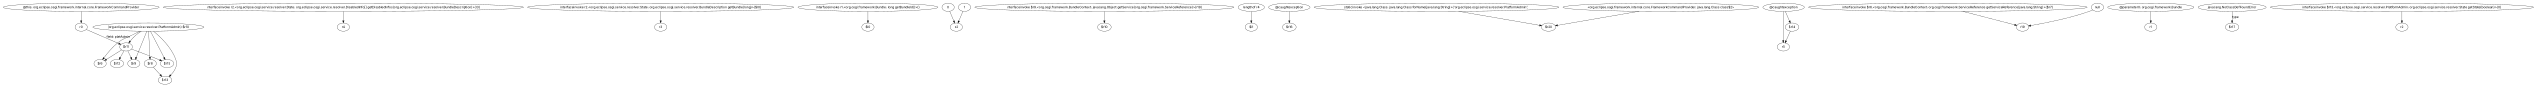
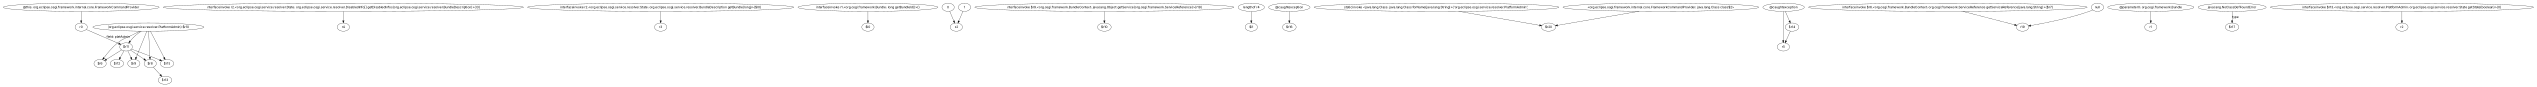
  digraph {
    fontname=Inter
    node [fontname=Inter]
    edge [fontname=Inter]
    n1 [label=r0]
    n2 [label="$r11"]
    n3 [label="$r6"]
    n4 [label="$r15"]
    n5 [label="$r9"]
    n6 [label="$r12"]
    n7 [label="$r8"]
    n8 [label="$r13"]
    n9 [label="interfaceinvoke r2.<org.eclipse.osgi.service.resolver.State: org.eclipse.osgi.service.resolver.DisabledInfo[] getDisabledInfos(org.eclipse.osgi.service.resolver.BundleDescription)>(r3)"]
    n10 [label=r4]
    n11 [label="(org.eclipse.osgi.service.resolver.PlatformAdmin) $r10"]
    n12 [label="@this: org.eclipse.osgi.framework.internal.core.FrameworkCommandProvider"]
    n13 [label="interfaceinvoke r2.<org.eclipse.osgi.service.resolver.State: org.eclipse.osgi.service.resolver.BundleDescription getBundle(long)>($l0)"]
    n14 [label=r3]
    n15 [label="interfaceinvoke r1.<org.osgi.framework.Bundle: long getBundleId()>()"]
    n16 [label="$l0"]
    n17 [label=0]
    n18 [label=z2]
    n19 [label=1]
    n20 [label="interfaceinvoke $r9.<org.osgi.framework.BundleContext: java.lang.Object getService(org.osgi.framework.ServiceReference)>(r19)"]
    n21 [label="$r10"]
    n22 [label="lengthof r4"]
    n23 [label="$i1"]
    n24 [label="@caughtexception"]
    n25 [label="$r16"]
    n26 [label="staticinvoke <java.lang.Class: java.lang.Class forName(java.lang.String)>('org.eclipse.osgi.service.resolver.PlatformAdmin')"]
    n27 [label="$r20"]
    n28 [label="@caughtexception"]
    n29 [label=r5]
    n30 [label="$r14"]
    n31 [label="interfaceinvoke $r6.<org.osgi.framework.BundleContext: org.osgi.framework.ServiceReference getServiceReference(java.lang.String)>($r7)"]
    n32 [label=r19]
    n33 [label="@parameter0: org.osgi.framework.Bundle"]
    n34 [label=r1]
    n35 [label="java.lang.NoClassDefFoundError"]
    n36 [label="$r17"]
    n37 [label=null]
    n38 [label="<org.eclipse.osgi.framework.internal.core.FrameworkCommandProvider: java.lang.Class class$2>"]
    n39 [label="interfaceinvoke $r13.<org.eclipse.osgi.service.resolver.PlatformAdmin: org.eclipse.osgi.service.resolver.State getState(boolean)>(0)"]
    n40 [label=r2]
    n1 -> n2 [label="field: platAdmin"]
    n2 -> n3
    n2 -> n4
    n2 -> n5
    n2 -> n6
+   n2 -> n7
    n7 -> n8
    n9 -> n10
    n11 -> n2
    n11 -> n3
    n11 -> n4
    n11 -> n5
    n11 -> n7
-   n11 -> n8
    n12 -> n1
    n13 -> n14
    n15 -> n16
    n17 -> n18
    n19 -> n18
    n20 -> n21
    n22 -> n23
    n24 -> n25
    n26 -> n27
    n28 -> n29
    n28 -> n30
    n30 -> n29
    n31 -> n32
    n33 -> n34
    n35 -> n36 [label=type]
    n37 -> n32
    n38 -> n27
    n39 -> n40
  }
